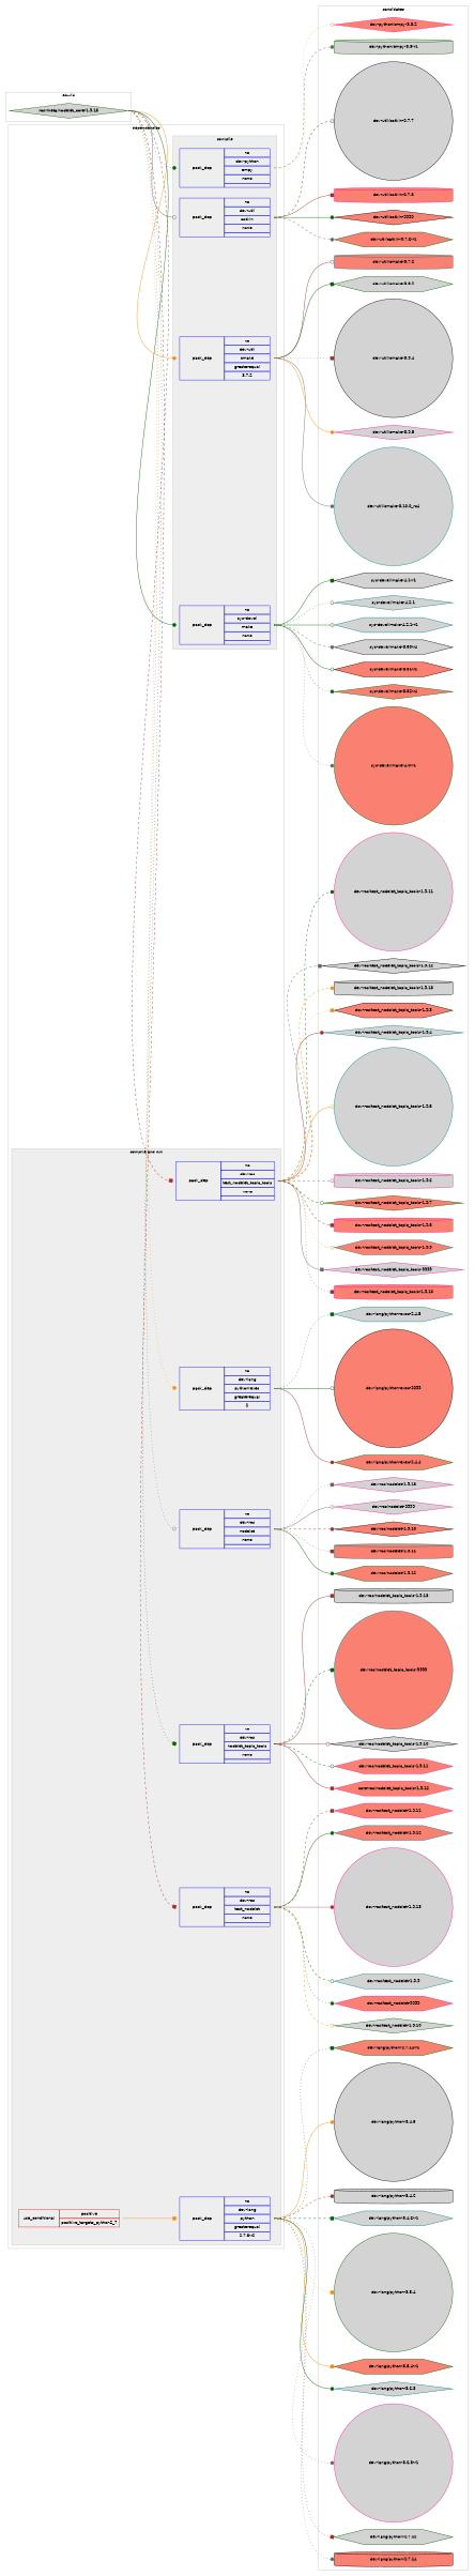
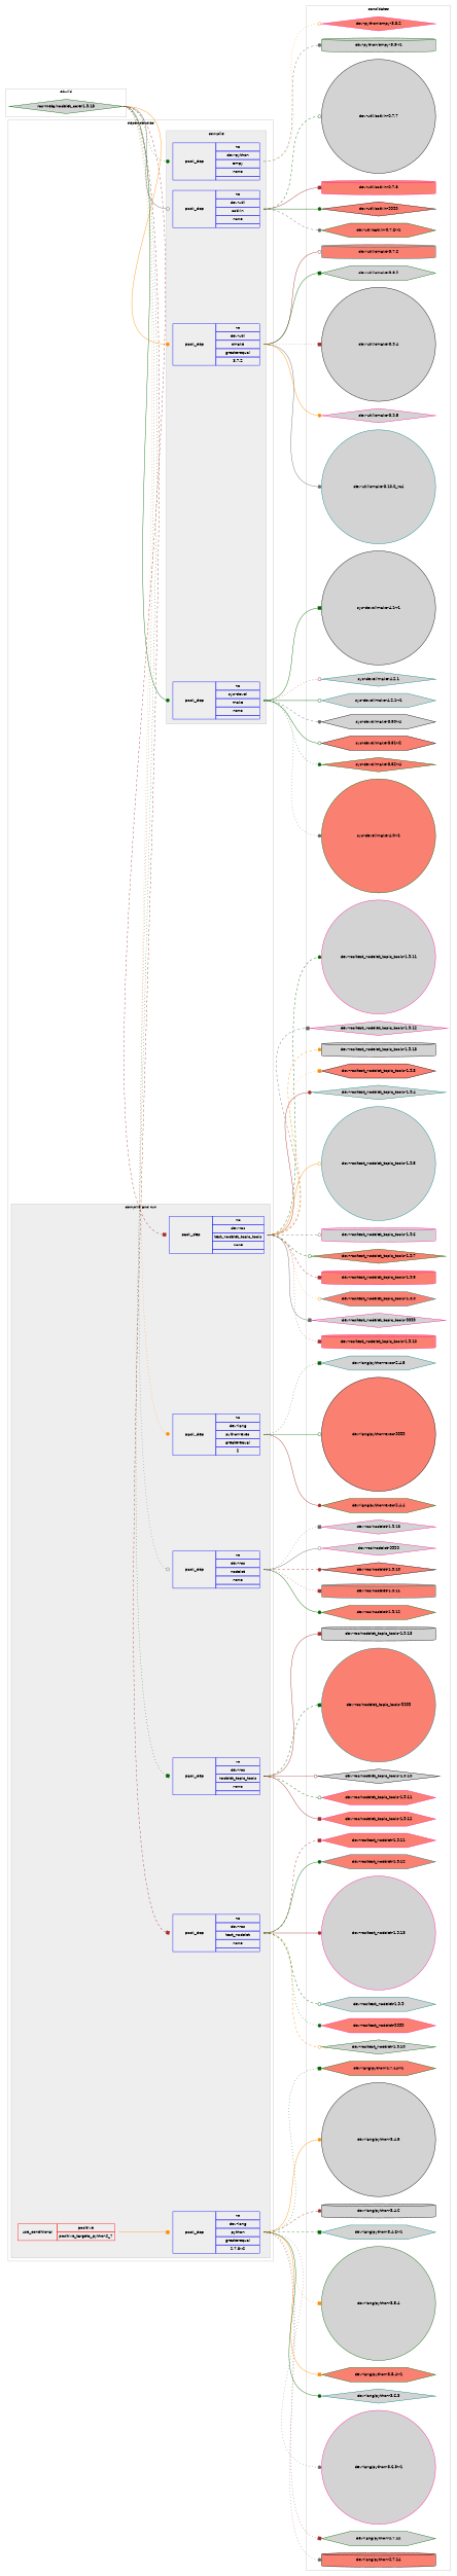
  digraph {
    compound=true
    concentrate=true
    fontname=Helvetica
    fontsize=10
    newrank=true
    rankdir=LR
    ranksep=1.5
    node [color=deeppink fillcolor=lightgrey fontname=Helvetica fontsize=10 shape=hexagon style=filled]
    edge [arrowhead=dot color=darkgreen headport=w style=solid tailport=e weight=100]
    n1 [color=darkgreen label="ros-meta/nodelet_core-1.9.13" shape=diamond width=4]
    n2 [color=blue label=<<TABLE BORDER="0" CELLBORDER="1" CELLSPACING="0" CELLPADDING="4" WIDTH="220"><TR><TD ROWSPAN="6" CELLPADDING="30">pack_dep</TD></TR><TR><TD WIDTH="110">no</TD></TR><TR><TD>dev-python</TD></TR><TR><TD>empy</TD></TR><TR><TD>none</TD></TR><TR><TD></TD></TR></TABLE>> shape=none fillcolor="" style=""]
    n3 [color=blue label=<<TABLE BORDER="0" CELLBORDER="1" CELLSPACING="0" CELLPADDING="4" WIDTH="220"><TR><TD ROWSPAN="6" CELLPADDING="30">pack_dep</TD></TR><TR><TD WIDTH="110">no</TD></TR><TR><TD>dev-util</TD></TR><TR><TD>catkin</TD></TR><TR><TD>none</TD></TR><TR><TD></TD></TR></TABLE>> shape=none fillcolor="" style=""]
    n4 [color=blue label=<<TABLE BORDER="0" CELLBORDER="1" CELLSPACING="0" CELLPADDING="4" WIDTH="220"><TR><TD ROWSPAN="6" CELLPADDING="30">pack_dep</TD></TR><TR><TD WIDTH="110">no</TD></TR><TR><TD>dev-util</TD></TR><TR><TD>cmake</TD></TR><TR><TD>greaterequal</TD></TR><TR><TD>3.7.2</TD></TR></TABLE>> shape=none fillcolor="" style=""]
    n5 [color=blue label=<<TABLE BORDER="0" CELLBORDER="1" CELLSPACING="0" CELLPADDING="4" WIDTH="220"><TR><TD ROWSPAN="6" CELLPADDING="30">pack_dep</TD></TR><TR><TD WIDTH="110">no</TD></TR><TR><TD>sys-devel</TD></TR><TR><TD>make</TD></TR><TR><TD>none</TD></TR><TR><TD></TD></TR></TABLE>> shape=none fillcolor="" style=""]
    n6 [color=blue label=<<TABLE BORDER="0" CELLBORDER="1" CELLSPACING="0" CELLPADDING="4" WIDTH="220"><TR><TD ROWSPAN="6" CELLPADDING="30">pack_dep</TD></TR><TR><TD WIDTH="110">no</TD></TR><TR><TD>dev-lang</TD></TR><TR><TD>python</TD></TR><TR><TD>greaterequal</TD></TR><TR><TD>2.7.5-r2</TD></TR></TABLE>> shape=none fillcolor="" style=""]
    n7 [color=red label=<<TABLE BORDER="0" CELLBORDER="1" CELLSPACING="0" CELLPADDING="4"><TR><TD ROWSPAN="3" CELLPADDING="10">use_conditional</TD></TR><TR><TD>positive</TD></TR><TR><TD>positive_targets_python2_7</TD></TR></TABLE>> shape=none fillcolor="" style=""]
    n8 [color=blue label=<<TABLE BORDER="0" CELLBORDER="1" CELLSPACING="0" CELLPADDING="4" WIDTH="220"><TR><TD ROWSPAN="6" CELLPADDING="30">pack_dep</TD></TR><TR><TD WIDTH="110">no</TD></TR><TR><TD>dev-lang</TD></TR><TR><TD>python-exec</TD></TR><TR><TD>greaterequal</TD></TR><TR><TD>2</TD></TR></TABLE>> shape=none fillcolor="" style=""]
    n9 [color=blue label=<<TABLE BORDER="0" CELLBORDER="1" CELLSPACING="0" CELLPADDING="4" WIDTH="220"><TR><TD ROWSPAN="6" CELLPADDING="30">pack_dep</TD></TR><TR><TD WIDTH="110">no</TD></TR><TR><TD>dev-ros</TD></TR><TR><TD>nodelet</TD></TR><TR><TD>none</TD></TR><TR><TD></TD></TR></TABLE>> shape=none fillcolor="" style=""]
    n10 [color=blue label=<<TABLE BORDER="0" CELLBORDER="1" CELLSPACING="0" CELLPADDING="4" WIDTH="220"><TR><TD ROWSPAN="6" CELLPADDING="30">pack_dep</TD></TR><TR><TD WIDTH="110">no</TD></TR><TR><TD>dev-ros</TD></TR><TR><TD>nodelet_topic_tools</TD></TR><TR><TD>none</TD></TR><TR><TD></TD></TR></TABLE>> shape=none fillcolor="" style=""]
    n11 [color=blue label=<<TABLE BORDER="0" CELLBORDER="1" CELLSPACING="0" CELLPADDING="4" WIDTH="220"><TR><TD ROWSPAN="6" CELLPADDING="30">pack_dep</TD></TR><TR><TD WIDTH="110">no</TD></TR><TR><TD>dev-ros</TD></TR><TR><TD>test_nodelet</TD></TR><TR><TD>none</TD></TR><TR><TD></TD></TR></TABLE>> shape=none fillcolor="" style=""]
    n12 [color=blue label=<<TABLE BORDER="0" CELLBORDER="1" CELLSPACING="0" CELLPADDING="4" WIDTH="220"><TR><TD ROWSPAN="6" CELLPADDING="30">pack_dep</TD></TR><TR><TD WIDTH="110">no</TD></TR><TR><TD>dev-ros</TD></TR><TR><TD>test_nodelet_topic_tools</TD></TR><TR><TD>none</TD></TR><TR><TD></TD></TR></TABLE>> shape=none fillcolor="" style=""]
    n13 [color=darkgreen label="dev-python/empy-3.3-r1" shape=cylinder width=4]
    n14 [fillcolor=salmon label="dev-python/empy-3.3.2" shape=diamond width=4]
    n15 [color=darkgreen fillcolor=salmon label="dev-util/catkin-0.7.6-r1" width=4]
    n16 [color=black label="dev-util/catkin-0.7.7" shape=circle width=4]
    n17 [fillcolor=salmon label="dev-util/catkin-0.7.8" shape=cylinder width=4]
    n18 [color=black fillcolor=salmon label="dev-util/catkin-9999" shape=diamond width=4]
    n19 [color=teal label="dev-util/cmake-3.10.0_rc4" shape=circle width=4]
    n20 [color=teal fillcolor=salmon label="dev-util/cmake-3.7.2" shape=cylinder width=4]
    n21 [color=darkgreen label="dev-util/cmake-3.8.2" width=4]
    n22 [color=black label="dev-util/cmake-3.9.4" shape=circle width=4]
    n23 [label="dev-util/cmake-3.9.5" shape=diamond width=4]
    n24 [color=black label="sys-devel/make-3.80-r4" width=4]
    n25 [color=black fillcolor=salmon label="sys-devel/make-3.81-r2" width=4]
    n26 [color=darkgreen fillcolor=salmon label="sys-devel/make-3.82-r4" shape=diamond width=4]
    n27 [color=darkgreen fillcolor=salmon label="sys-devel/make-4.0-r1" shape=circle width=4]
-   n28 [color=black label="sys-devel/make-4.1-r1" width=4]
+   n28 [color=black label="sys-devel/make-4.1-r1" shape=circle width=4]
    n29 [color=teal label="sys-devel/make-4.2.1" shape=diamond width=4]
    n30 [color=teal label="sys-devel/make-4.2.1-r1" width=4]
    n31 [color=darkgreen label="dev-lang/python-2.7.12" width=4]
    n32 [color=black fillcolor=salmon label="dev-lang/python-2.7.14" shape=cylinder width=4]
    n33 [color=darkgreen fillcolor=salmon label="dev-lang/python-2.7.14-r1" width=4]
    n34 [color=black label="dev-lang/python-3.4.5" shape=circle width=4]
    n35 [color=black label="dev-lang/python-3.4.6" shape=cylinder width=4]
    n36 [color=teal label="dev-lang/python-3.4.6-r1" width=4]
    n37 [color=darkgreen label="dev-lang/python-3.5.4" shape=circle width=4]
    n38 [color=darkgreen fillcolor=salmon label="dev-lang/python-3.5.4-r1" width=4]
    n39 [color=teal label="dev-lang/python-3.6.3" shape=diamond width=4]
    n40 [label="dev-lang/python-3.6.3-r1" shape=circle width=4]
    n41 [color=darkgreen fillcolor=salmon label="dev-lang/python-exec-2.4.4" width=4]
    n42 [color=teal label="dev-lang/python-exec-2.4.5" width=4]
    n43 [color=black fillcolor=salmon label="dev-lang/python-exec-9999" shape=circle width=4]
    n44 [color=black fillcolor=salmon label="dev-ros/nodelet-1.9.10" shape=diamond width=4]
    n45 [color=teal fillcolor=salmon label="dev-ros/nodelet-1.9.11" shape=cylinder width=4]
    n46 [color=darkgreen fillcolor=salmon label="dev-ros/nodelet-1.9.12" width=4]
    n47 [label="dev-ros/nodelet-1.9.13" shape=diamond width=4]
    n48 [label="dev-ros/nodelet-9999" shape=diamond width=4]
    n49 [color=black label="dev-ros/nodelet_topic_tools-1.9.10" shape=diamond width=4]
    n50 [fillcolor=salmon label="dev-ros/nodelet_topic_tools-1.9.11" width=4]
-   n51 [fillcolor=salmon label="core-ros/nodelet_topic_tools-1.9.12" width=4]
+   n51 [fillcolor=salmon label="dev-ros/nodelet_topic_tools-1.9.12" width=4]
    n52 [color=black label="dev-ros/nodelet_topic_tools-1.9.13" shape=cylinder width=4]
    n53 [color=teal fillcolor=salmon label="dev-ros/nodelet_topic_tools-9999" shape=circle width=4]
    n54 [color=darkgreen label="dev-ros/test_nodelet-1.9.10" shape=diamond width=4]
    n55 [fillcolor=salmon label="dev-ros/test_nodelet-1.9.11" width=4]
    n56 [color=teal fillcolor=salmon label="dev-ros/test_nodelet-1.9.12" width=4]
    n57 [label="dev-ros/test_nodelet-1.9.13" shape=circle width=4]
    n58 [color=teal label="dev-ros/test_nodelet-1.9.9" width=4]
    n59 [fillcolor=salmon label="dev-ros/test_nodelet-9999" width=4]
    n60 [fillcolor=salmon label="dev-ros/test_nodelet_topic_tools-1.9.10" shape=cylinder width=4]
    n61 [label="dev-ros/test_nodelet_topic_tools-1.9.11" shape=circle width=4]
-   n62 [color=black label="dev-ros/test_nodelet_topic_tools-1.9.12" shape=diamond width=4]
+   n62 [label="dev-ros/test_nodelet_topic_tools-1.9.12" shape=diamond width=4]
    n63 [color=black label="dev-ros/test_nodelet_topic_tools-1.9.13" shape=cylinder width=4]
    n64 [color=black fillcolor=salmon label="dev-ros/test_nodelet_topic_tools-1.9.3" width=4]
    n65 [color=teal label="dev-ros/test_nodelet_topic_tools-1.9.4" shape=diamond width=4]
    n66 [color=teal label="dev-ros/test_nodelet_topic_tools-1.9.5" shape=circle width=4]
    n67 [label="dev-ros/test_nodelet_topic_tools-1.9.6" shape=cylinder width=4]
    n68 [color=darkgreen fillcolor=salmon label="dev-ros/test_nodelet_topic_tools-1.9.7" shape=diamond width=4]
    n69 [fillcolor=salmon label="dev-ros/test_nodelet_topic_tools-1.9.8" shape=cylinder width=4]
    n70 [color=teal fillcolor=salmon label="dev-ros/test_nodelet_topic_tools-1.9.9" width=4]
    n71 [label="dev-ros/test_nodelet_topic_tools-9999" shape=diamond width=4]
    subgraph cluster_1 {
      color=gray
      label=<<i>dependencies</i>>
      subgraph cluster_2 {
        color=gray
        fillcolor="#eeeeee"
        label=<<i>compile</i>>
        style=filled
        subgraph sub_3 {
          color=gray
          fillcolor="#eeeeee"
          label=<<i>compile</i>>
          style=filled
          n2
        }
        subgraph sub_4 {
          color=gray
          fillcolor="#eeeeee"
          label=<<i>compile</i>>
          style=filled
          n3
        }
        subgraph sub_5 {
          color=gray
          fillcolor="#eeeeee"
          label=<<i>compile</i>>
          style=filled
          n4
        }
        subgraph sub_6 {
          color=gray
          fillcolor="#eeeeee"
          label=<<i>compile</i>>
          style=filled
          n5
        }
      }
      subgraph cluster_7 {
        color=gray
        fillcolor="#eeeeee"
        label=<<i>compile and run</i>>
        style=filled
        subgraph sub_8 {
          color=gray
          fillcolor="#eeeeee"
          label=<<i>compile and run</i>>
          style=filled
          n7
          subgraph sub_9 {
            color=gray
            fillcolor="#eeeeee"
            label=<<i>compile and run</i>>
            style=filled
            n6
          }
        }
        subgraph sub_10 {
          color=gray
          fillcolor="#eeeeee"
          label=<<i>compile and run</i>>
          style=filled
          n8
        }
        subgraph sub_11 {
          color=gray
          fillcolor="#eeeeee"
          label=<<i>compile and run</i>>
          style=filled
          n9
        }
        subgraph sub_12 {
          color=gray
          fillcolor="#eeeeee"
          label=<<i>compile and run</i>>
          style=filled
          n10
        }
        subgraph sub_13 {
          color=gray
          fillcolor="#eeeeee"
          label=<<i>compile and run</i>>
          style=filled
          n11
        }
        subgraph sub_14 {
          color=gray
          fillcolor="#eeeeee"
          label=<<i>compile and run</i>>
          style=filled
          n12
        }
      }
      subgraph cluster_15 {
        color=gray
        fillcolor="#eeeeee"
        label=<<i>run</i>>
        style=filled
      }
    }
    subgraph cluster_16 {
      color=gray
      label=<<i>ebuild</i>>
      rank=same
      n1
    }
    subgraph cluster_17 {
      color=gray
      label=<<i>candidates</i>>
      rank=same
      subgraph sub_18 {
        color=black
        label=<<i>candidates</i>>
        nodesep=1
        rank=same
        n13
        n14
      }
      subgraph sub_19 {
        color=black
        label=<<i>candidates</i>>
        nodesep=1
        rank=same
        n15
        n16
        n17
        n18
      }
      subgraph sub_20 {
        color=black
        label=<<i>candidates</i>>
        nodesep=1
        rank=same
        n19
        n20
        n21
        n22
        n23
      }
      subgraph sub_21 {
        color=black
        label=<<i>candidates</i>>
        nodesep=1
        rank=same
        n24
        n25
        n26
        n27
        n28
        n29
        n30
      }
      subgraph sub_22 {
        color=black
        label=<<i>candidates</i>>
        nodesep=1
        rank=same
        n31
        n32
        n33
        n34
        n35
        n36
        n37
        n38
        n39
        n40
      }
      subgraph sub_23 {
        color=black
        label=<<i>candidates</i>>
        nodesep=1
        rank=same
        n41
        n42
        n43
      }
      subgraph sub_24 {
        color=black
        label=<<i>candidates</i>>
        nodesep=1
        rank=same
        n44
        n45
        n46
        n47
        n48
      }
      subgraph sub_25 {
        color=black
        label=<<i>candidates</i>>
        nodesep=1
        rank=same
        n49
        n50
        n51
        n52
        n53
      }
      subgraph sub_26 {
        color=black
        label=<<i>candidates</i>>
        nodesep=1
        rank=same
        n54
        n55
        n56
        n57
        n58
        n59
      }
      subgraph sub_27 {
        color=black
        label=<<i>candidates</i>>
        nodesep=1
        rank=same
        n60
        n61
        n62
        n63
        n64
        n65
        n66
        n67
        n68
        n69
        n70
        n71
      }
    }
    n1 -> n2 [style=dotted weight=20]
    n1 -> n3 [arrowhead=odot color=gray40 weight=20]
    n1 -> n4 [color=darkorange weight=20]
    n1 -> n5 [weight=20]
    n1 -> n8 [color=darkorange style=dotted weight=20]
    n1 -> n9 [arrowhead=odot color=gray40 style=dotted weight=20]
    n1 -> n10 [arrowhead=box style=dotted weight=20]
    n1 -> n11 [arrowhead=box color=brown style=dashed weight=20]
    n1 -> n12 [arrowhead=box color=brown style=dashed weight=20]
    n2 -> n13 [color=gray40 style=dashed]
    n2 -> n14 [arrowhead=odot color=darkorange style=dotted]
    n3 -> n15 [color=gray40 style=dashed]
    n3 -> n16 [arrowhead=odot style=dashed]
    n3 -> n17 [arrowhead=box color=brown]
    n3 -> n18
    n4 -> n19 [color=gray40]
    n4 -> n20 [arrowhead=odot color=brown]
    n4 -> n21 [arrowhead=box]
    n4 -> n22 [arrowhead=box color=brown style=dotted]
    n4 -> n23 [color=darkorange]
    n5 -> n24 [color=gray40 style=dashed]
    n5 -> n25 [arrowhead=odot]
    n5 -> n26 [style=dotted]
    n5 -> n27 [color=gray40 style=dotted]
    n5 -> n28 [arrowhead=box]
    n5 -> n29 [arrowhead=odot color=brown style=dotted]
    n5 -> n30 [arrowhead=odot]
    n6 -> n31 [arrowhead=box color=brown style=dotted]
    n6 -> n32 [color=gray40 style=dotted]
    n6 -> n33 [arrowhead=box style=dotted]
    n6 -> n34 [color=darkorange]
    n6 -> n35 [color=brown style=dashed]
    n6 -> n36 [arrowhead=box style=dashed]
    n6 -> n37 [arrowhead=box color=darkorange style=dotted]
    n6 -> n38 [arrowhead=box color=darkorange]
    n6 -> n39
    n6 -> n40 [color=gray40 style=dotted]
    n7 -> n6 [arrowhead=box color=darkorange weight=20]
    n8 -> n41 [color=brown]
    n8 -> n42 [arrowhead=box style=dotted]
    n8 -> n43 [arrowhead=odot]
    n9 -> n44 [color=brown style=dashed]
    n9 -> n45 [arrowhead=box color=brown style=dotted]
    n9 -> n46
    n9 -> n47 [arrowhead=box color=gray40 style=dotted]
    n9 -> n48 [arrowhead=odot color=gray40]
    n10 -> n49 [arrowhead=odot color=brown]
    n10 -> n50 [arrowhead=odot style=dashed]
    n10 -> n51 [arrowhead=box color=brown]
    n10 -> n52 [arrowhead=box color=brown]
    n10 -> n53 [arrowhead=box style=dashed]
    n11 -> n54 [arrowhead=odot color=darkorange style=dashed]
    n11 -> n55 [arrowhead=box color=brown style=dashed]
    n11 -> n56
    n11 -> n57 [color=brown]
    n11 -> n58 [arrowhead=odot style=dashed]
    n11 -> n59 [style=dotted]
    n12 -> n60 [arrowhead=box color=brown style=dotted]
    n12 -> n61 [style=dashed]
    n12 -> n62 [arrowhead=box color=gray40 style=dashed]
    n12 -> n63 [color=darkorange style=dashed]
    n12 -> n64 [arrowhead=box color=darkorange style=dotted]
    n12 -> n65 [color=brown]
    n12 -> n66 [arrowhead=odot color=darkorange]
    n12 -> n67 [arrowhead=odot color=gray40 style=dashed]
    n12 -> n68 [arrowhead=odot style=dashed]
    n12 -> n69 [arrowhead=box color=brown style=dashed]
    n12 -> n70 [arrowhead=odot color=darkorange style=dotted]
    n12 -> n71 [arrowhead=box color=gray40]
  }
